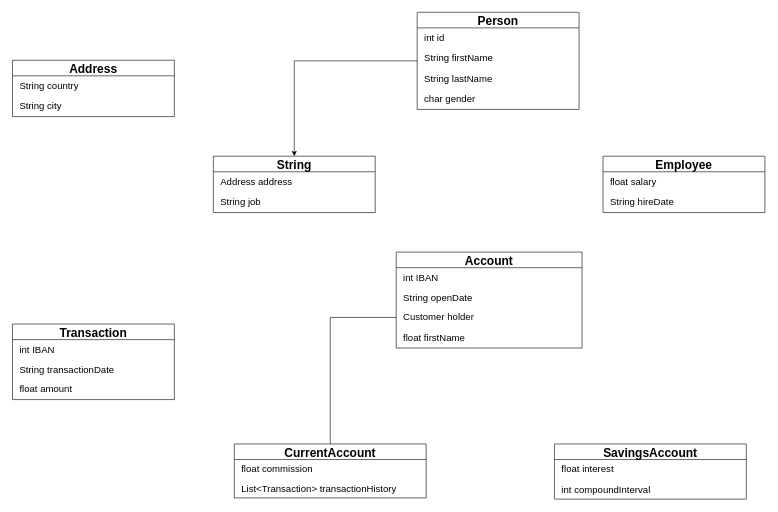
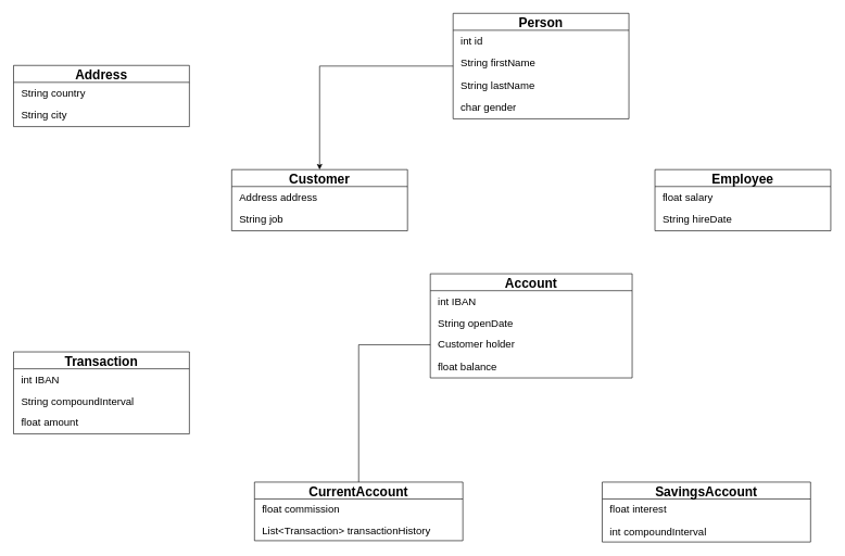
  <mxCell id="0" />
  <mxCell id="1" parent="0" />
  <mxCell id="2" style="edgeStyle=orthogonalEdgeStyle;rounded=0;orthogonalLoop=1;jettySize=auto;html=1;entryX=0.5;entryY=0;entryDx=0;entryDy=0;" parent="1" source="3" target="8" edge="1"><mxGeometry relative="1" as="geometry" /></mxCell>
  <mxCell id="3" value="Person" style="swimlane;fontStyle=1;childLayout=stackLayout;horizontal=1;startSize=26;fillColor=none;horizontalStack=0;resizeParent=1;resizeParentMax=0;resizeLast=0;collapsible=1;marginBottom=0;fontSize=20;" parent="1" vertex="1"><mxGeometry x="695" y="20" width="270" height="162" as="geometry" /></mxCell>
  <mxCell id="4" value="int id" style="text;strokeColor=none;fillColor=none;align=left;verticalAlign=top;spacingLeft=10;spacingRight=4;overflow=hidden;rotatable=0;points=[[0,0.5],[1,0.5]];portConstraint=eastwest;fontSize=16;" parent="3" vertex="1"><mxGeometry y="26" width="270" height="34" as="geometry" /></mxCell>
  <mxCell id="5" value="String firstName" style="text;strokeColor=none;fillColor=none;align=left;verticalAlign=top;spacingLeft=10;spacingRight=4;overflow=hidden;rotatable=0;points=[[0,0.5],[1,0.5]];portConstraint=eastwest;fontSize=16;" parent="3" vertex="1"><mxGeometry y="60" width="270" height="34" as="geometry" /></mxCell>
  <mxCell id="6" value="String lastName" style="text;strokeColor=none;fillColor=none;align=left;verticalAlign=top;spacingLeft=10;spacingRight=4;overflow=hidden;rotatable=0;points=[[0,0.5],[1,0.5]];portConstraint=eastwest;fontSize=16;" parent="3" vertex="1"><mxGeometry y="94" width="270" height="34" as="geometry" /></mxCell>
  <mxCell id="7" value="char gender" style="text;strokeColor=none;fillColor=none;align=left;verticalAlign=top;spacingLeft=10;spacingRight=4;overflow=hidden;rotatable=0;points=[[0,0.5],[1,0.5]];portConstraint=eastwest;fontSize=16;" parent="3" vertex="1"><mxGeometry y="128" width="270" height="34" as="geometry" /></mxCell>
- <mxCell id="8" value="String" style="swimlane;fontStyle=1;childLayout=stackLayout;horizontal=1;startSize=26;fillColor=none;horizontalStack=0;resizeParent=1;resizeParentMax=0;resizeLast=0;collapsible=1;marginBottom=0;fontSize=20;" parent="1" vertex="1"><mxGeometry x="355" y="260" width="270" height="94" as="geometry" /></mxCell>
+ <mxCell id="8" value="Customer" style="swimlane;fontStyle=1;childLayout=stackLayout;horizontal=1;startSize=26;fillColor=none;horizontalStack=0;resizeParent=1;resizeParentMax=0;resizeLast=0;collapsible=1;marginBottom=0;fontSize=20;" parent="1" vertex="1"><mxGeometry x="355" y="260" width="270" height="94" as="geometry" /></mxCell>
  <mxCell id="9" value="Address address" style="text;strokeColor=none;fillColor=none;align=left;verticalAlign=top;spacingLeft=10;spacingRight=4;overflow=hidden;rotatable=0;points=[[0,0.5],[1,0.5]];portConstraint=eastwest;fontSize=16;" parent="8" vertex="1"><mxGeometry y="26" width="270" height="34" as="geometry" /></mxCell>
  <mxCell id="10" value="String job" style="text;strokeColor=none;fillColor=none;align=left;verticalAlign=top;spacingLeft=10;spacingRight=4;overflow=hidden;rotatable=0;points=[[0,0.5],[1,0.5]];portConstraint=eastwest;fontSize=16;" parent="8" vertex="1"><mxGeometry y="60" width="270" height="34" as="geometry" /></mxCell>
  <mxCell id="11" value="Employee" style="swimlane;fontStyle=1;childLayout=stackLayout;horizontal=1;startSize=26;fillColor=none;horizontalStack=0;resizeParent=1;resizeParentMax=0;resizeLast=0;collapsible=1;marginBottom=0;fontSize=20;" parent="1" vertex="1"><mxGeometry x="1005" y="260" width="270" height="94" as="geometry" /></mxCell>
  <mxCell id="12" value="float salary" style="text;strokeColor=none;fillColor=none;align=left;verticalAlign=top;spacingLeft=10;spacingRight=4;overflow=hidden;rotatable=0;points=[[0,0.5],[1,0.5]];portConstraint=eastwest;fontSize=16;" parent="11" vertex="1"><mxGeometry y="26" width="270" height="34" as="geometry" /></mxCell>
  <mxCell id="13" value="String hireDate" style="text;strokeColor=none;fillColor=none;align=left;verticalAlign=top;spacingLeft=10;spacingRight=4;overflow=hidden;rotatable=0;points=[[0,0.5],[1,0.5]];portConstraint=eastwest;fontSize=16;" parent="11" vertex="1"><mxGeometry y="60" width="270" height="34" as="geometry" /></mxCell>
  <mxCell id="14" value="Account" style="swimlane;fontStyle=1;childLayout=stackLayout;horizontal=1;startSize=26;fillColor=none;horizontalStack=0;resizeParent=1;resizeParentMax=0;resizeLast=0;collapsible=1;marginBottom=0;fontSize=20;" parent="1" vertex="1"><mxGeometry x="660" y="420" width="310" height="160" as="geometry" /></mxCell>
  <mxCell id="15" value="int IBAN" style="text;strokeColor=none;fillColor=none;align=left;verticalAlign=top;spacingLeft=10;spacingRight=4;overflow=hidden;rotatable=0;points=[[0,0.5],[1,0.5]];portConstraint=eastwest;fontSize=16;" parent="14" vertex="1"><mxGeometry y="26" width="310" height="34" as="geometry" /></mxCell>
  <mxCell id="16" value="String openDate" style="text;strokeColor=none;fillColor=none;align=left;verticalAlign=top;spacingLeft=10;spacingRight=4;overflow=hidden;rotatable=0;points=[[0,0.5],[1,0.5]];portConstraint=eastwest;fontSize=16;" parent="14" vertex="1"><mxGeometry y="60" width="310" height="32" as="geometry" /></mxCell>
  <mxCell id="17" value="Customer holder" style="text;strokeColor=none;fillColor=none;align=left;verticalAlign=top;spacingLeft=10;spacingRight=4;overflow=hidden;rotatable=0;points=[[0,0.5],[1,0.5]];portConstraint=eastwest;fontSize=16;" parent="14" vertex="1"><mxGeometry y="92" width="310" height="34" as="geometry" /></mxCell>
- <mxCell id="18" value="float firstName" style="text;strokeColor=none;fillColor=none;align=left;verticalAlign=top;spacingLeft=10;spacingRight=4;overflow=hidden;rotatable=0;points=[[0,0.5],[1,0.5]];portConstraint=eastwest;fontSize=16;" parent="14" vertex="1"><mxGeometry y="126" width="310" height="34" as="geometry" /></mxCell>
+ <mxCell id="18" value="float balance" style="text;strokeColor=none;fillColor=none;align=left;verticalAlign=top;spacingLeft=10;spacingRight=4;overflow=hidden;rotatable=0;points=[[0,0.5],[1,0.5]];portConstraint=eastwest;fontSize=16;" parent="14" vertex="1"><mxGeometry y="126" width="310" height="34" as="geometry" /></mxCell>
  <mxCell id="19" value="CurrentAccount" style="swimlane;fontStyle=1;childLayout=stackLayout;horizontal=1;startSize=26;fillColor=none;horizontalStack=0;resizeParent=1;resizeParentMax=0;resizeLast=0;collapsible=1;marginBottom=0;fontSize=20;" parent="1" vertex="1"><mxGeometry x="390" y="740" width="320" height="90" as="geometry" /></mxCell>
  <mxCell id="20" value="float commission" style="text;strokeColor=none;fillColor=none;align=left;verticalAlign=top;spacingLeft=10;spacingRight=4;overflow=hidden;rotatable=0;points=[[0,0.5],[1,0.5]];portConstraint=eastwest;fontSize=16;" parent="19" vertex="1"><mxGeometry y="26" width="320" height="32" as="geometry" /></mxCell>
  <mxCell id="21" value="List&lt;Transaction&gt; transactionHistory" style="text;strokeColor=none;fillColor=none;align=left;verticalAlign=top;spacingLeft=10;spacingRight=4;overflow=hidden;rotatable=0;points=[[0,0.5],[1,0.5]];portConstraint=eastwest;fontSize=16;" parent="19" vertex="1"><mxGeometry y="58" width="320" height="32" as="geometry" /></mxCell>
  <mxCell id="22" value="SavingsAccount" style="swimlane;fontStyle=1;childLayout=stackLayout;horizontal=1;startSize=26;fillColor=none;horizontalStack=0;resizeParent=1;resizeParentMax=0;resizeLast=0;collapsible=1;marginBottom=0;fontSize=20;" parent="1" vertex="1"><mxGeometry x="924" y="740" width="320" height="92" as="geometry" /></mxCell>
  <mxCell id="23" value="float interest" style="text;strokeColor=none;fillColor=none;align=left;verticalAlign=top;spacingLeft=10;spacingRight=4;overflow=hidden;rotatable=0;points=[[0,0.5],[1,0.5]];portConstraint=eastwest;fontSize=16;" parent="22" vertex="1"><mxGeometry y="26" width="320" height="34" as="geometry" /></mxCell>
  <mxCell id="24" value="int compoundInterval" style="text;strokeColor=none;fillColor=none;align=left;verticalAlign=top;spacingLeft=10;spacingRight=4;overflow=hidden;rotatable=0;points=[[0,0.5],[1,0.5]];portConstraint=eastwest;fontSize=16;" parent="22" vertex="1"><mxGeometry y="60" width="320" height="32" as="geometry" /></mxCell>
  <mxCell id="25" value="Transaction" style="swimlane;fontStyle=1;childLayout=stackLayout;horizontal=1;startSize=26;fillColor=none;horizontalStack=0;resizeParent=1;resizeParentMax=0;resizeLast=0;collapsible=1;marginBottom=0;fontSize=20;" parent="1" vertex="1"><mxGeometry x="20" y="540" width="270" height="126" as="geometry" /></mxCell>
  <mxCell id="26" value="int IBAN" style="text;strokeColor=none;fillColor=none;align=left;verticalAlign=top;spacingLeft=10;spacingRight=4;overflow=hidden;rotatable=0;points=[[0,0.5],[1,0.5]];portConstraint=eastwest;fontSize=16;" parent="25" vertex="1"><mxGeometry y="26" width="270" height="34" as="geometry" /></mxCell>
- <mxCell id="27" value="String transactionDate" style="text;strokeColor=none;fillColor=none;align=left;verticalAlign=top;spacingLeft=10;spacingRight=4;overflow=hidden;rotatable=0;points=[[0,0.5],[1,0.5]];portConstraint=eastwest;fontSize=16;" parent="25" vertex="1"><mxGeometry y="60" width="270" height="32" as="geometry" /></mxCell>
+ <mxCell id="27" value="String compoundInterval" style="text;strokeColor=none;fillColor=none;align=left;verticalAlign=top;spacingLeft=10;spacingRight=4;overflow=hidden;rotatable=0;points=[[0,0.5],[1,0.5]];portConstraint=eastwest;fontSize=16;" parent="25" vertex="1"><mxGeometry y="60" width="270" height="32" as="geometry" /></mxCell>
  <mxCell id="28" value="float amount" style="text;strokeColor=none;fillColor=none;align=left;verticalAlign=top;spacingLeft=10;spacingRight=4;overflow=hidden;rotatable=0;points=[[0,0.5],[1,0.5]];portConstraint=eastwest;fontSize=16;" parent="25" vertex="1"><mxGeometry y="92" width="270" height="34" as="geometry" /></mxCell>
  <mxCell id="29" value="Address" style="swimlane;fontStyle=1;childLayout=stackLayout;horizontal=1;startSize=26;fillColor=none;horizontalStack=0;resizeParent=1;resizeParentMax=0;resizeLast=0;collapsible=1;marginBottom=0;fontSize=20;" parent="1" vertex="1"><mxGeometry x="20" y="100" width="270" height="94" as="geometry" /></mxCell>
  <mxCell id="30" value="String country" style="text;strokeColor=none;fillColor=none;align=left;verticalAlign=top;spacingLeft=10;spacingRight=4;overflow=hidden;rotatable=0;points=[[0,0.5],[1,0.5]];portConstraint=eastwest;fontSize=16;" parent="29" vertex="1"><mxGeometry y="26" width="270" height="34" as="geometry" /></mxCell>
  <mxCell id="31" value="String city" style="text;strokeColor=none;fillColor=none;align=left;verticalAlign=top;spacingLeft=10;spacingRight=4;overflow=hidden;rotatable=0;points=[[0,0.5],[1,0.5]];portConstraint=eastwest;fontSize=16;" parent="29" vertex="1"><mxGeometry y="60" width="270" height="34" as="geometry" /></mxCell>
  <mxCell id="32" style="edgeStyle=orthogonalEdgeStyle;rounded=0;orthogonalLoop=1;jettySize=auto;html=1;exitX=0;exitY=0.5;exitDx=0;exitDy=0;endArrow=none;" parent="1" source="17" target="19" edge="1"><mxGeometry relative="1" as="geometry" /></mxCell>
